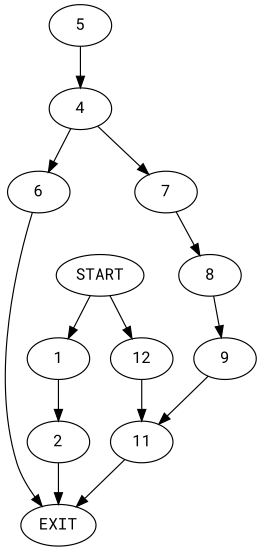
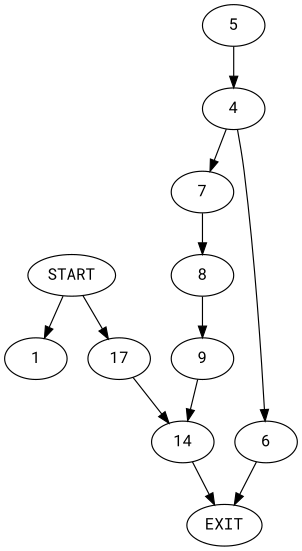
  digraph {
    fontname="Roboto Mono"
    node [fontname="Roboto Mono"]
    edge [fontname="Roboto Mono"]
    n1 [label=START]
    1
-   12
-   2
-   11
+   12 [label=17]
+   11 [label=14]
    n6 [label=EXIT]
    4
    6
    7
    5
    8
    9
    n1 -> 1
    n1 -> 12
-   1 -> 2
    12 -> 11
-   2 -> n6
    11 -> n6
    4 -> 6
    4 -> 7
    6 -> n6
    7 -> 8
    5 -> 4
    8 -> 9
    9 -> 11
  }
